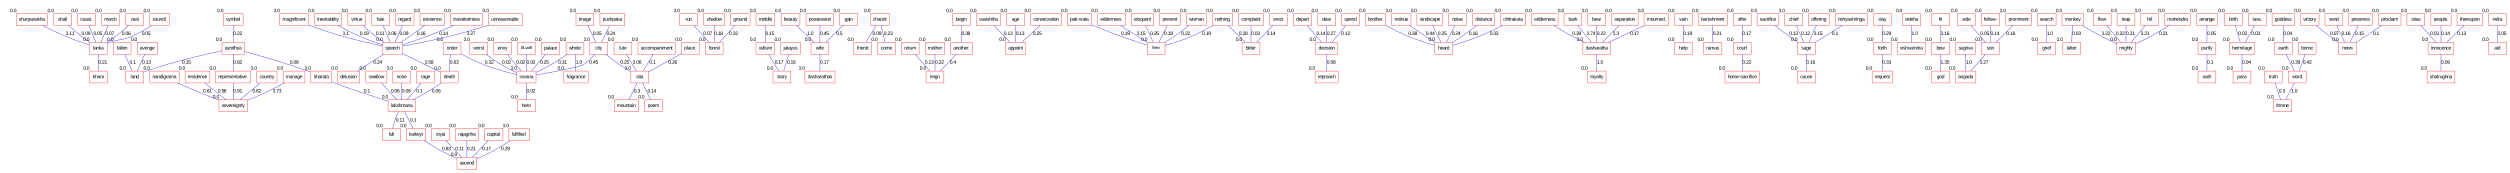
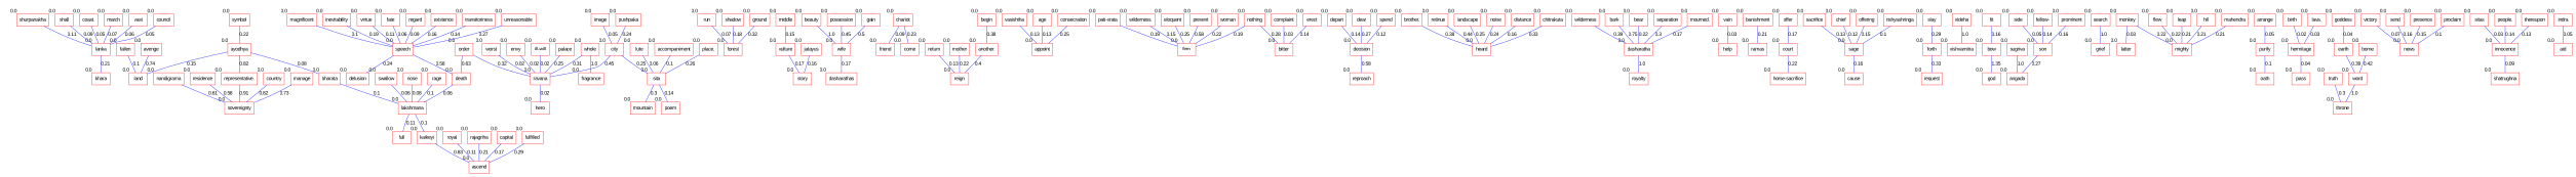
  strict graph {
    fontname="Liberation Sans"
    node [color=red fontname="Liberation Sans" shape=box xlabel=0.0]
    edge [color=blue fontname="Liberation Sans"]
    shurpanakha
    lanka
    khara
    fallen
    land
    run
    forest
    middle
    vulture
    story
    jatayus
    avenge
    shadow
    beauty
    wife
    dasharathas
    lakshmana
    full
    kaikeyi
    ascend
    chariot
    friend
    come
    ground
    possession
    gain
    swallow
    nose
    rage
    "another."
    reign
    vasishtha
    appoint
    "pati-vrata"
    firm
    order
    death
    ravana
    hero
    depart
    decision
    reproach
    existence
    speech
    delusion
    eloquent
    "brother."
    heard
    age
    symbol
    ayodhya
    "representative."
    bharata
    sovereignty
    transitoriness
    wilderness
    dasharatha
    royalty
    bark
    retinue
    consecration
    vain
    help
    country
    landscape
    bear
    prevent
    "unreasonable."
    nothing
    bitter
    royal
    manage
    nandigrama
    noise
    banishment
    ramas
    begin
    distance
    separation
    woman
    "wilderness."
    dear
    return
    "mourned."
    mother
    residence
    rajagriha
    chitrakuta
    capital
    "fulfilled."
    magnificent
    spend
    inevitability
    offer
    court
    "horse-sacrifice"
    sage
    cause
    sacrifice
    slay
    forth
    request
    videha
    vishvamitra
    fit
    bow
    god
    chief
    offering
    rishyashringa
    sugriva
    angada
    search
    grief
    palace
    monkey
    mighty
    latter
    flew
    city
    sita
    poem
    mountain
    leap
    hill
    whole
    fragrance
    mahendra
    pushpaka
    purify
    oath
    arrange
    birth
    hermitage
    pass
    word
    throne
    goddess
    earth
    borne
    lute
    truth
    "lava."
    accompaniment
    son
    victory
    news
    complaint
    innocence
    shatrughna
    shall
    side
    "coast."
    worst
    virtue
    envy
    "ill-will"
    march
    send
    presence
    sitas
    "fellow-"
    indra
    aid
    fate
    vast
    regard
    image
    erect
    prominent
    "people."
    council
    proclaim
    thereupon
    "place."
    shurpanakha -- lanka [label=0.11]
    lanka -- khara [label=0.21]
    fallen -- land [label=0.1]
    run -- forest [label=0.07]
    middle -- vulture [label=0.15]
    vulture -- story [label=0.17]
    jatayus -- story [label=0.16]
-   avenge -- land [label=0.13]
+   avenge -- land [label=0.74]
    shadow -- forest [label=0.18]
    beauty -- wife [label=1.0]
    wife -- dasharathas [label=0.17]
    lakshmana -- full [label=0.11]
    lakshmana -- kaikeyi [label=0.1]
    kaikeyi -- ascend [label=0.83]
    chariot -- friend [label=0.09]
    chariot -- come [label=0.23]
    ground -- forest [label=0.32]
    possession -- wife [label=0.45]
    gain -- wife [label=0.5]
    swallow -- lakshmana [label=0.06]
    nose -- lakshmana [label=0.08]
    rage -- lakshmana [label=0.1]
    "another." -- reign [label=0.4]
    vasishtha -- appoint [label=0.13]
    "pati-vrata" -- firm [label=0.19]
    order -- death [label=0.63]
    order -- ravana [label=0.32]
    death -- lakshmana [label=0.06]
    ravana -- hero [label=0.02]
    depart -- decision [label=0.14]
    decision -- reproach [label=0.58]
    existence -- speech [label=0.16]
    speech -- death [label=0.58]
    speech -- delusion [label=0.24]
    eloquent -- firm [label=0.25]
    "brother." -- heard [label=0.38]
    age -- appoint [label=0.13]
    symbol -- ayodhya [label=0.22]
    ayodhya -- land [label=0.15]
    ayodhya -- "representative." [label=0.82]
    ayodhya -- bharata [label=0.08]
    "representative." -- sovereignty [label=0.91]
    bharata -- lakshmana [label=0.1]
    transitoriness -- speech [label=0.14]
    wilderness -- dasharatha [label=0.39]
    dasharatha -- royalty [label=1.0]
-   bark -- dasharatha [label=0.74]
+   bark -- dasharatha [label=0.75]
    retinue -- heard [label=0.44]
    consecration -- appoint [label=0.25]
-   vain -- help [label=0.19]
+   vain -- help [label=0.03]
    country -- sovereignty [label=0.82]
    landscape -- heard [label=0.25]
    bear -- dasharatha [label=0.22]
-   prevent -- firm [label=0.18]
+   prevent -- firm [label=0.58]
    "unreasonable." -- speech [label=0.27]
    nothing -- firm [label=0.19]
    nothing -- bitter [label=0.28]
    royal -- ascend [label=0.11]
    manage -- sovereignty [label=0.73]
    nandigrama -- sovereignty [label=0.61]
    noise -- heard [label=0.24]
    banishment -- ramas [label=0.21]
    begin -- "another." [label=0.38]
    distance -- heard [label=0.16]
    separation -- dasharatha [label=0.3]
    woman -- firm [label=0.22]
    "wilderness." -- firm [label=0.15]
    dear -- decision [label=0.27]
    return -- reign [label=0.13]
    "mourned." -- dasharatha [label=0.17]
    mother -- reign [label=0.22]
    residence -- sovereignty [label=0.58]
    rajagriha -- ascend [label=0.21]
    chitrakuta -- heard [label=0.33]
    capital -- ascend [label=0.17]
    "fulfilled." -- ascend [label=0.29]
    magnificent -- speech [label=0.1]
    spend -- decision [label=0.12]
    inevitability -- speech [label=0.19]
    offer -- court [label=0.17]
    court -- "horse-sacrifice" [label=0.22]
    sage -- cause [label=0.16]
    sacrifice -- sage [label=0.13]
    slay -- forth [label=0.29]
    forth -- request [label=0.33]
    videha -- vishvamitra [label=1.0]
    fit -- bow [label=0.16]
    bow -- god [label=1.35]
    chief -- sage [label=0.12]
    offering -- sage [label=0.15]
    rishyashringa -- sage [label=0.1]
    sugriva -- angada [label=1.0]
    search -- grief [label=1.0]
    palace -- ravana [label=0.25]
    monkey -- mighty [label=0.22]
    monkey -- latter [label=0.03]
    flew -- mighty [label=0.22]
    city -- ravana [label=0.45]
    city -- sita [label=0.25]
    sita -- poem [label=0.14]
    sita -- mountain [label=0.3]
    leap -- mighty [label=0.21]
    hill -- mighty [label=0.21]
    whole -- ravana [label=0.31]
    whole -- fragrance [label=1.0]
    mahendra -- mighty [label=0.21]
    pushpaka -- city [label=0.24]
    purify -- oath [label=0.1]
    arrange -- purify [label=0.05]
    birth -- hermitage [label=0.02]
    hermitage -- pass [label=0.04]
    word -- throne [label=1.0]
    goddess -- earth [label=0.04]
    earth -- word [label=0.39]
    borne -- word [label=0.42]
    lute -- sita [label=0.06]
    truth -- throne [label=0.3]
    "lava." -- hermitage [label=0.03]
    accompaniment -- sita [label=0.1]
    son -- angada [label=0.27]
    victory -- news [label=0.07]
    complaint -- bitter [label=0.03]
    innocence -- shatrughna [label=0.09]
    shall -- lanka [label=0.09]
    side -- son [label=0.05]
    "coast." -- lanka [label=0.05]
    worst -- ravana [label=0.02]
    virtue -- speech [label=0.11]
    envy -- ravana [label=0.02]
    "ill-will" -- ravana [label=0.02]
    march -- lanka [label=0.07]
    send -- news [label=0.16]
    presence -- news [label=0.15]
    sitas -- innocence [label=0.03]
    "fellow-" -- son [label=0.14]
    indra -- aid [label=0.05]
    fate -- speech [label=0.06]
    vast -- lanka [label=0.06]
    regard -- speech [label=0.09]
    image -- city [label=0.05]
    erect -- bitter [label=0.14]
    prominent -- son [label=0.16]
    "people." -- innocence [label=0.14]
    council -- lanka [label=0.05]
    proclaim -- news [label=0.1]
    thereupon -- innocence [label=0.13]
    "place." -- sita [label=0.26]
  }
